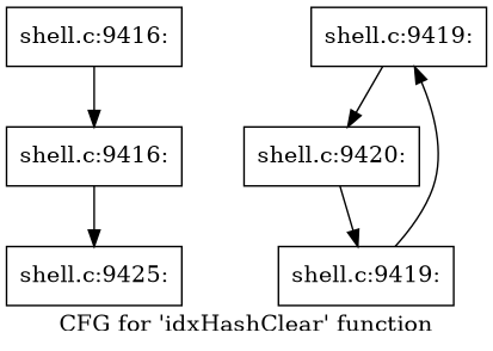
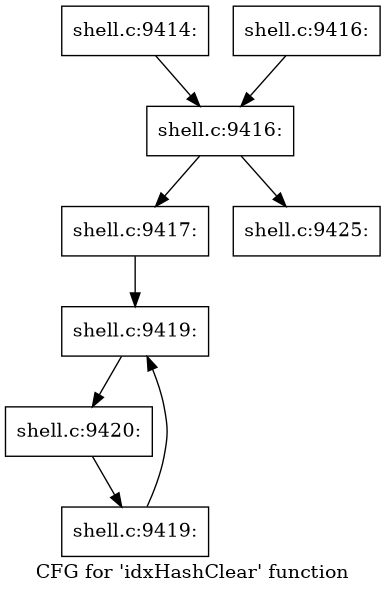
  digraph {
    label="CFG for 'idxHashClear' function"
    node [shape=record]
+   n1 [label="{shell.c:9414:}"]
    n2 [label="{shell.c:9416:}"]
+   n3 [label="{shell.c:9417:}"]
    n4 [label="{shell.c:9425:}"]
    n5 [label="{shell.c:9419:}"]
    n6 [label="{shell.c:9420:}"]
    n7 [label="{shell.c:9419:}"]
    n8 [label="{shell.c:9416:}"]
+   n1 -> n2
+   n2 -> n3
    n2 -> n4
+   n3 -> n5
    n5 -> n6
    n6 -> n7
    n7 -> n5
    n8 -> n2
  }
